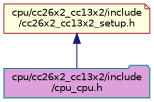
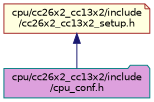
  digraph {
    node [fontname=Helvetica fontsize=10 style=filled]
    n1 [color=brown fillcolor=lightyellow fontcolor=black height=0.2 label="cpu/cc26x2_cc13x2/include\l/cc26x2_cc13x2_setup.h" shape=note width=0.4]
-   n2 [color=teal fillcolor=plum height=0.2 label="cpu/cc26x2_cc13x2/include\l/cpu_cpu.h" shape=folder width=0.4]
+   n2 [color=teal fillcolor=plum height=0.2 label="cpu/cc26x2_cc13x2/include\l/cpu_conf.h" shape=folder width=0.4]
    n1 -> n2 [color=midnightblue dir=back fontname=Helvetica fontsize=10 labelfontname=Helvetica labelfontsize=10 style=solid]
  }
